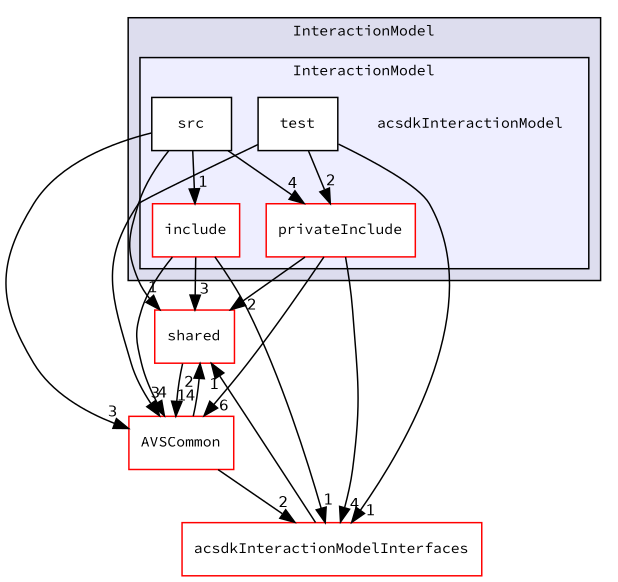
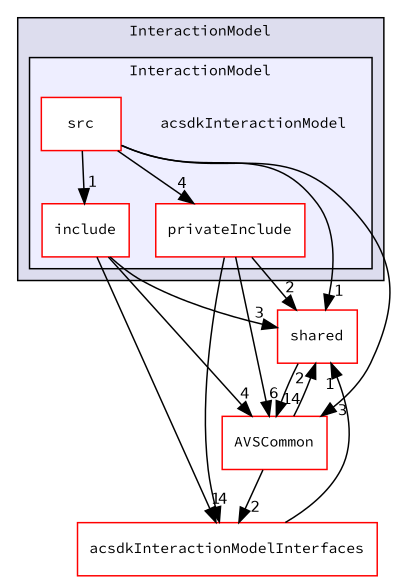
  digraph {
    compound=true
    fontname="Source Code Pro"
    node [fontname="Source Code Pro" fontsize=10 shape=box color=red fillcolor=white style=filled]
    edge [headlabel=1 labeldistance=1.5 labelfontname=Helvetica labelfontsize=10 fontname="Source Code Pro"]
    n1 [label=acsdkInteractionModel shape=plaintext color="" fillcolor="" style=""]
    n2 [label=include]
    n3 [label=privateInclude]
-   n4 [color=black label=src]
-   n5 [color=black label=test]
+   n4 [label=src]
    n6 [label=shared]
    n7 [label=AVSCommon]
    n8 [label=acsdkInteractionModelInterfaces]
    subgraph cluster_1 {
      bgcolor="#ddddee"
      fontsize=10
      label=InteractionModel
      pencolor=black
      subgraph cluster_2 {
        bgcolor="#eeeeff"
        fontsize=10
        pencolor=black
        n1
        n2
        n3
        n4
-       n5
      }
    }
    n2 -> n6 [headlabel=3]
    n2 -> n7 [headlabel=4]
    n2 -> n8
    n3 -> n6 [headlabel=2]
    n3 -> n7 [headlabel=6]
    n3 -> n8 [headlabel=4]
    n4 -> n2
    n4 -> n3 [headlabel=4]
    n4 -> n6
    n4 -> n7 [headlabel=3]
-   n5 -> n3 [headlabel=2]
-   n5 -> n7 [headlabel=3]
-   n5 -> n8
    n6 -> n7 [headlabel=14]
    n7 -> n6 [headlabel=2]
    n7 -> n8 [headlabel=2]
    n8 -> n6
  }
